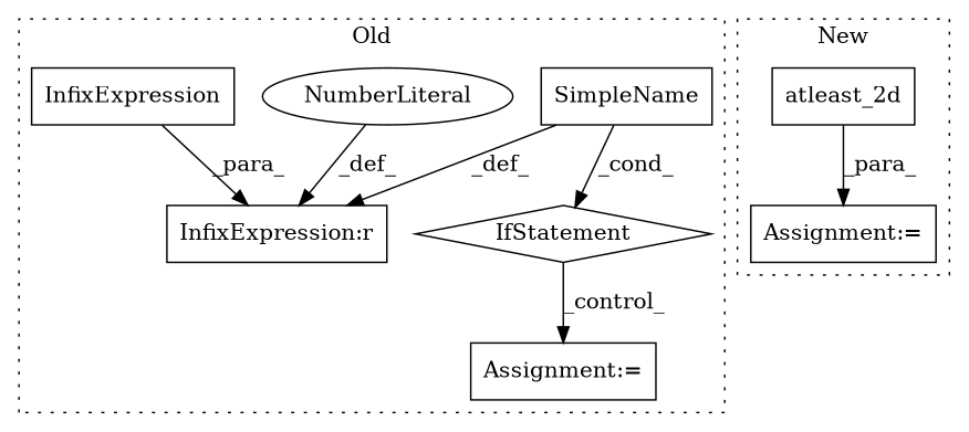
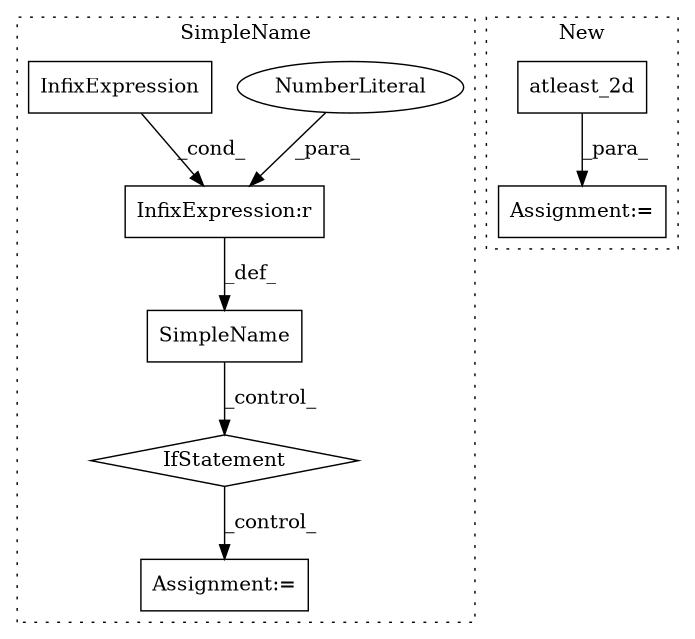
  digraph {
    node [a=7 l=1 shape=box]
    n1 [a=25 l="4,2" label=IfStatement s="903,931" shape=diamond]
    n2 [label="Assignment:=" s=967]
    n3 [a=42 label=SimpleName l=""]
    n4 [a=27 l=4 label="InfixExpression:r" s=926]
    n5 [a=34 label=NumberLiteral s=930 shape=ellipse]
    n6 [a=22 l=19 label=InfixExpression s=907]
    n7 [a=32 l="11,1" label=atleast_2d s="582,606"]
    n8 [label="Assignment:=" s=711]
    subgraph cluster_1 {
-     label=Old
+     label=SimpleName
      style=dotted
      n1
      n2
      n3
      n4
      n5
      n6
    }
    subgraph cluster_2 {
      label=New
      style=dotted
      n7
      n8
    }
    n1 -> n2 [label=_control_]
-   n3 -> n1 [label=_cond_]
-   n3 -> n4 [label=_def_]
-   n5 -> n4 [label=_def_]
-   n6 -> n4 [label=_para_]
+   n3 -> n1 [label=_control_]
+   n4 -> n3 [label=_def_]
+   n5 -> n4 [label=_para_]
+   n6 -> n4 [label=_cond_]
    n7 -> n8 [label=_para_]
  }
